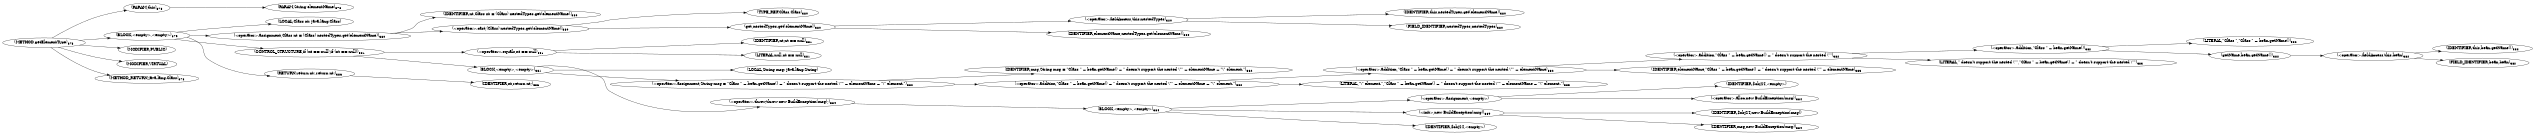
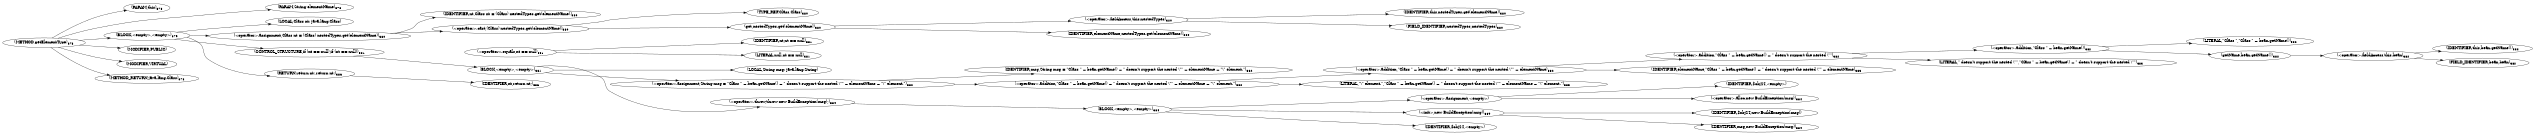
  digraph {
    rankdir=LR
    n1 [label=<(METHOD,getElementType)<SUB>378</SUB>>]
    n2 [label=<(PARAM,this)<SUB>378</SUB>>]
    n3 [label=<(PARAM,String elementName)<SUB>378</SUB>>]
    n4 [label=<(BLOCK,&lt;empty&gt;,&lt;empty&gt;)<SUB>379</SUB>>]
    n5 [label=<(MODIFIER,PUBLIC)>]
    n6 [label=<(MODIFIER,VIRTUAL)>]
    n7 [label=<(METHOD_RETURN,java.lang.Class)<SUB>378</SUB>>]
    n8 [label=<(LOCAL,Class nt: java.lang.Class)>]
    n9 [label=<(&lt;operator&gt;.assignment,Class nt = (Class) nestedTypes.get(elementName))<SUB>380</SUB>>]
    n10 [label=<(CONTROL_STRUCTURE,if (nt == null),if (nt == null))<SUB>381</SUB>>]
    n11 [label=<(RETURN,return nt;,return nt;)<SUB>386</SUB>>]
    n12 [label=<(IDENTIFIER,nt,Class nt = (Class) nestedTypes.get(elementName))<SUB>380</SUB>>]
    n13 [label=<(&lt;operator&gt;.cast,(Class) nestedTypes.get(elementName))<SUB>380</SUB>>]
    n14 [label=<(&lt;operator&gt;.equals,nt == null)<SUB>381</SUB>>]
    n15 [label=<(BLOCK,&lt;empty&gt;,&lt;empty&gt;)<SUB>381</SUB>>]
    n16 [label=<(IDENTIFIER,nt,return nt;)<SUB>386</SUB>>]
    n17 [label=<(TYPE_REF,Class,Class)<SUB>380</SUB>>]
    n18 [label=<(get,nestedTypes.get(elementName))<SUB>380</SUB>>]
    n19 [label=<(&lt;operator&gt;.fieldAccess,this.nestedTypes)<SUB>320</SUB>>]
    n20 [label=<(IDENTIFIER,elementName,nestedTypes.get(elementName))<SUB>380</SUB>>]
    n21 [label=<(IDENTIFIER,this,nestedTypes.get(elementName))<SUB>380</SUB>>]
    n22 [label=<(FIELD_IDENTIFIER,nestedTypes,nestedTypes)<SUB>380</SUB>>]
    n23 [label=<(IDENTIFIER,nt,nt == null)<SUB>381</SUB>>]
    n24 [label=<(LITERAL,null,nt == null)<SUB>381</SUB>>]
    n25 [label=<(LOCAL,String msg: java.lang.String)>]
    n26 [label=<(&lt;operator&gt;.assignment,String msg = &quot;Class &quot; + bean.getName() + &quot; doesn't support the nested \&quot;&quot; + elementName + &quot;\&quot; element.&quot;)<SUB>382</SUB>>]
    n27 [label=<(&lt;operator&gt;.throw,throw new BuildException(msg);)<SUB>384</SUB>>]
    n28 [label=<(IDENTIFIER,msg,String msg = &quot;Class &quot; + bean.getName() + &quot; doesn't support the nested \&quot;&quot; + elementName + &quot;\&quot; element.&quot;)<SUB>382</SUB>>]
    n29 [label=<(&lt;operator&gt;.addition,&quot;Class &quot; + bean.getName() + &quot; doesn't support the nested \&quot;&quot; + elementName + &quot;\&quot; element.&quot;)<SUB>382</SUB>>]
    n30 [label=<(BLOCK,&lt;empty&gt;,&lt;empty&gt;)<SUB>384</SUB>>]
    n31 [label=<(&lt;operator&gt;.addition,&quot;Class &quot; + bean.getName() + &quot; doesn't support the nested \&quot;&quot; + elementName)<SUB>382</SUB>>]
    n32 [label=<(LITERAL,&quot;\&quot; element.&quot;,&quot;Class &quot; + bean.getName() + &quot; doesn't support the nested \&quot;&quot; + elementName + &quot;\&quot; element.&quot;)<SUB>383</SUB>>]
    n33 [label=<(&lt;operator&gt;.addition,&quot;Class &quot; + bean.getName() + &quot; doesn't support the nested \&quot;&quot;)<SUB>382</SUB>>]
    n34 [label=<(IDENTIFIER,elementName,&quot;Class &quot; + bean.getName() + &quot; doesn't support the nested \&quot;&quot; + elementName)<SUB>383</SUB>>]
    n35 [label=<(&lt;operator&gt;.addition,&quot;Class &quot; + bean.getName())<SUB>382</SUB>>]
    n36 [label=<(LITERAL,&quot; doesn't support the nested \&quot;&quot;,&quot;Class &quot; + bean.getName() + &quot; doesn't support the nested \&quot;&quot;)<SUB>383</SUB>>]
    n37 [label=<(LITERAL,&quot;Class &quot;,&quot;Class &quot; + bean.getName())<SUB>382</SUB>>]
    n38 [label=<(getName,bean.getName())<SUB>382</SUB>>]
    n39 [label=<(&lt;operator&gt;.fieldAccess,this.bean)<SUB>382</SUB>>]
    n40 [label=<(IDENTIFIER,this,bean.getName())<SUB>382</SUB>>]
    n41 [label=<(FIELD_IDENTIFIER,bean,bean)<SUB>382</SUB>>]
    n42 [label=<(&lt;operator&gt;.assignment,&lt;empty&gt;)>]
    n43 [label=<(&lt;init&gt;,new BuildException(msg))<SUB>389</SUB>>]
    n44 [label=<(IDENTIFIER,$obj24,&lt;empty&gt;)>]
    n45 [label=<(IDENTIFIER,$obj24,&lt;empty&gt;)>]
    n46 [label=<(&lt;operator&gt;.alloc,new BuildException(msg))<SUB>384</SUB>>]
    n47 [label=<(IDENTIFIER,$obj24,new BuildException(msg))>]
    n48 [label=<(IDENTIFIER,msg,new BuildException(msg))<SUB>384</SUB>>]
    n1 -> n2
-   n2 -> n3
+   n1 -> n3
    n1 -> n4
    n1 -> n5
    n1 -> n6
    n1 -> n7
    n4 -> n8
    n4 -> n9
    n4 -> n10
    n4 -> n11
    n9 -> n12
    n9 -> n13
-   n10 -> n14
    n10 -> n15
    n11 -> n16
    n13 -> n17
    n13 -> n18
    n14 -> n23
    n14 -> n24
    n15 -> n25
    n15 -> n26
    n15 -> n27
    n18 -> n19
    n18 -> n20
    n19 -> n21
    n19 -> n22
    n26 -> n28
    n26 -> n29
    n27 -> n30
    n29 -> n31
    n29 -> n32
    n30 -> n42
    n30 -> n43
    n30 -> n44
    n31 -> n33
    n31 -> n34
    n33 -> n35
    n33 -> n36
    n35 -> n37
    n35 -> n38
    n38 -> n39
    n39 -> n40
    n39 -> n41
    n42 -> n45
    n42 -> n46
    n43 -> n47
    n43 -> n48
  }
